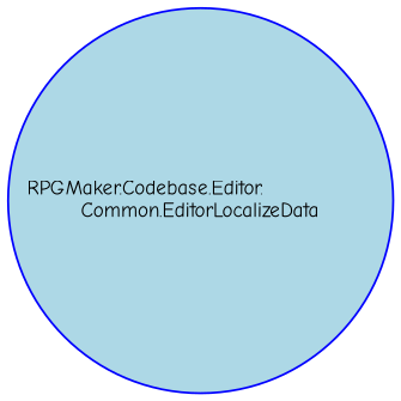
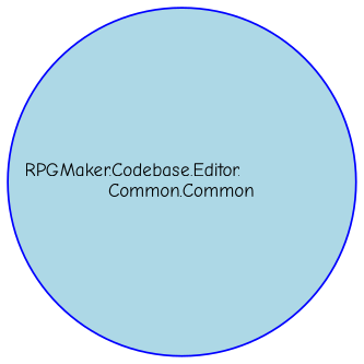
  digraph {
    rankdir=LR
    fontname="Comic Neue"
-   n1 [color=blue fillcolor=lightblue fontname="Comic Neue" fontsize=10 height=0.2 label="RPGMaker.Codebase.Editor.\lCommon.EditorLocalizeData" shape=circle style=filled width=0.4]
+   n1 [color=blue fillcolor=lightblue fontname="Comic Neue" fontsize=10 height=0.2 label="RPGMaker.Codebase.Editor.\lCommon.Common" shape=circle style=filled width=0.4]
  }
